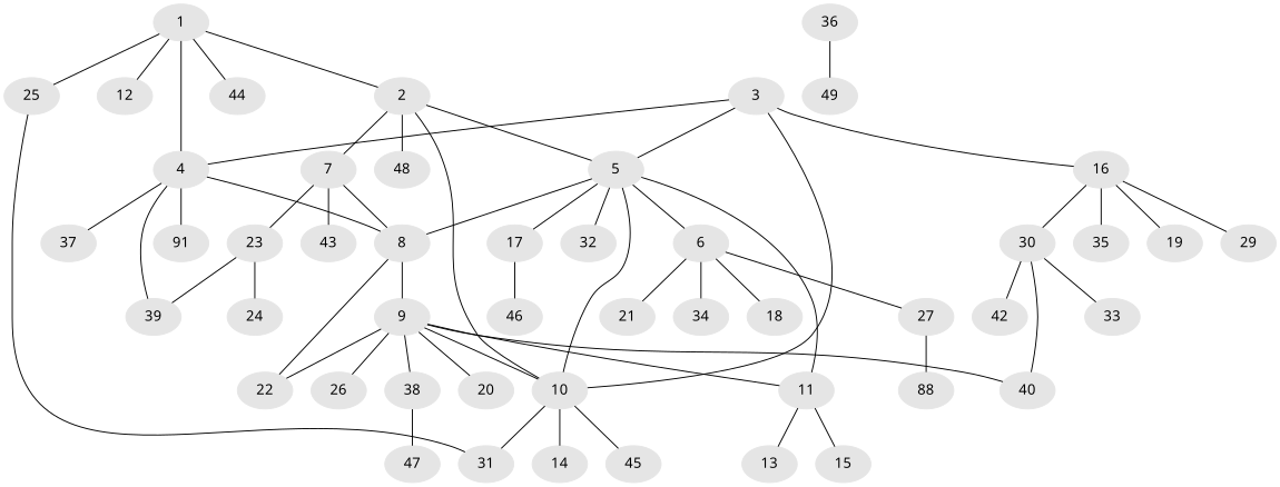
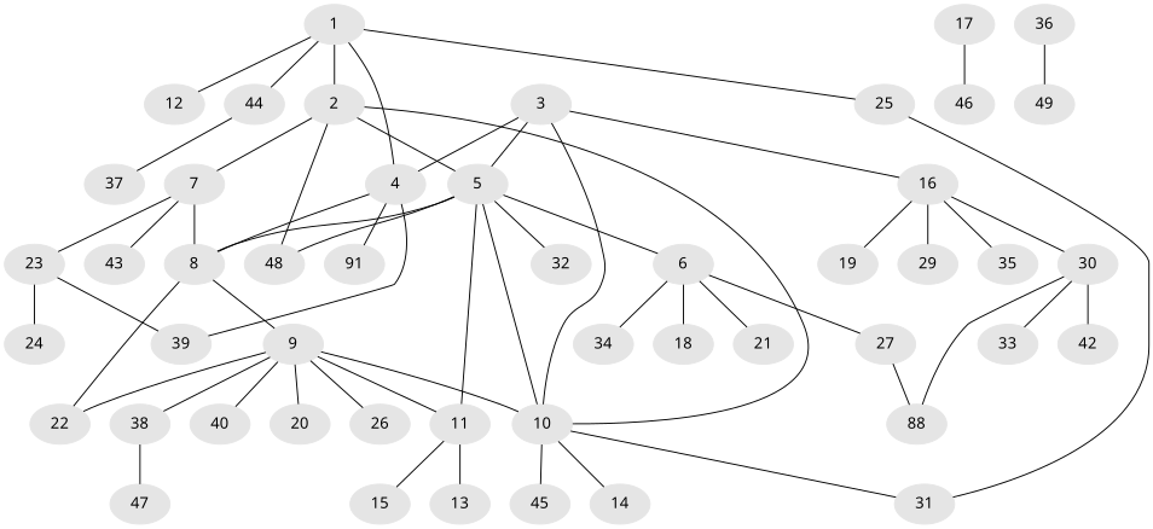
  graph {
    fontname="Noto Sans"
    node [color=gray90 fontname="Noto Sans" style=filled]
    edge [fontname="Noto Sans"]
    1
    2
    4
    12
    25
    44
    5
    7
    10
    48
    8
    37
    39
    n14 [label=91]
    31
    6
    11
    17
    32
    23
    43
    14
    45
    3
    16
    19
    29
    30
    35
    9
    22
    18
    21
    27
    34
    13
    15
    46
    n39 [label=88]
    24
    20
    26
    38
    40
    36
    49
    47
    33
    42
    1 -- 2
    1 -- 4
    1 -- 12
    1 -- 25
    1 -- 44
    2 -- 5
    2 -- 7
    2 -- 10
    2 -- 48
    4 -- 8
-   4 -- 37
+   44 -- 37
    4 -- 39
    4 -- n14
    25 -- 31
    5 -- 10
    5 -- 8
    5 -- 6
    5 -- 11
-   5 -- 17
+   5 -- 48
    5 -- 32
    7 -- 8
    7 -- 23
    7 -- 43
    10 -- 31
    10 -- 14
    10 -- 45
    8 -- 9
    8 -- 22
    6 -- 18
    6 -- 21
    6 -- 27
    6 -- 34
    11 -- 13
    11 -- 15
    17 -- 46
    23 -- 39
    23 -- 24
    3 -- 4
    3 -- 5
    3 -- 10
    3 -- 16
    16 -- 19
    16 -- 29
    16 -- 30
    16 -- 35
-   30 -- 40
+   30 -- n39
    30 -- 33
    30 -- 42
    9 -- 10
    9 -- 11
    9 -- 22
    9 -- 20
    9 -- 26
    9 -- 38
    9 -- 40
    27 -- n39
    38 -- 47
    36 -- 49
  }
